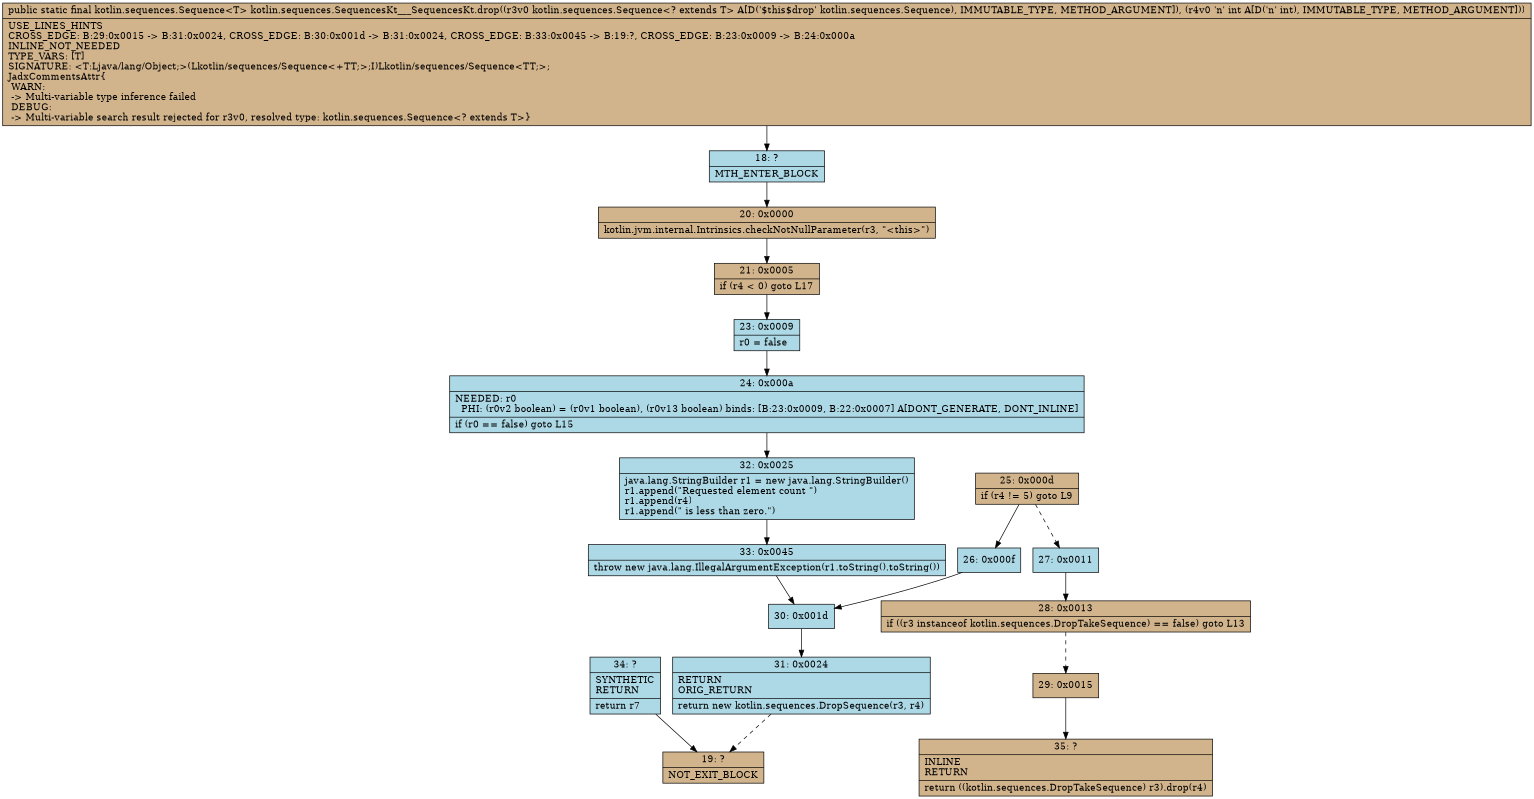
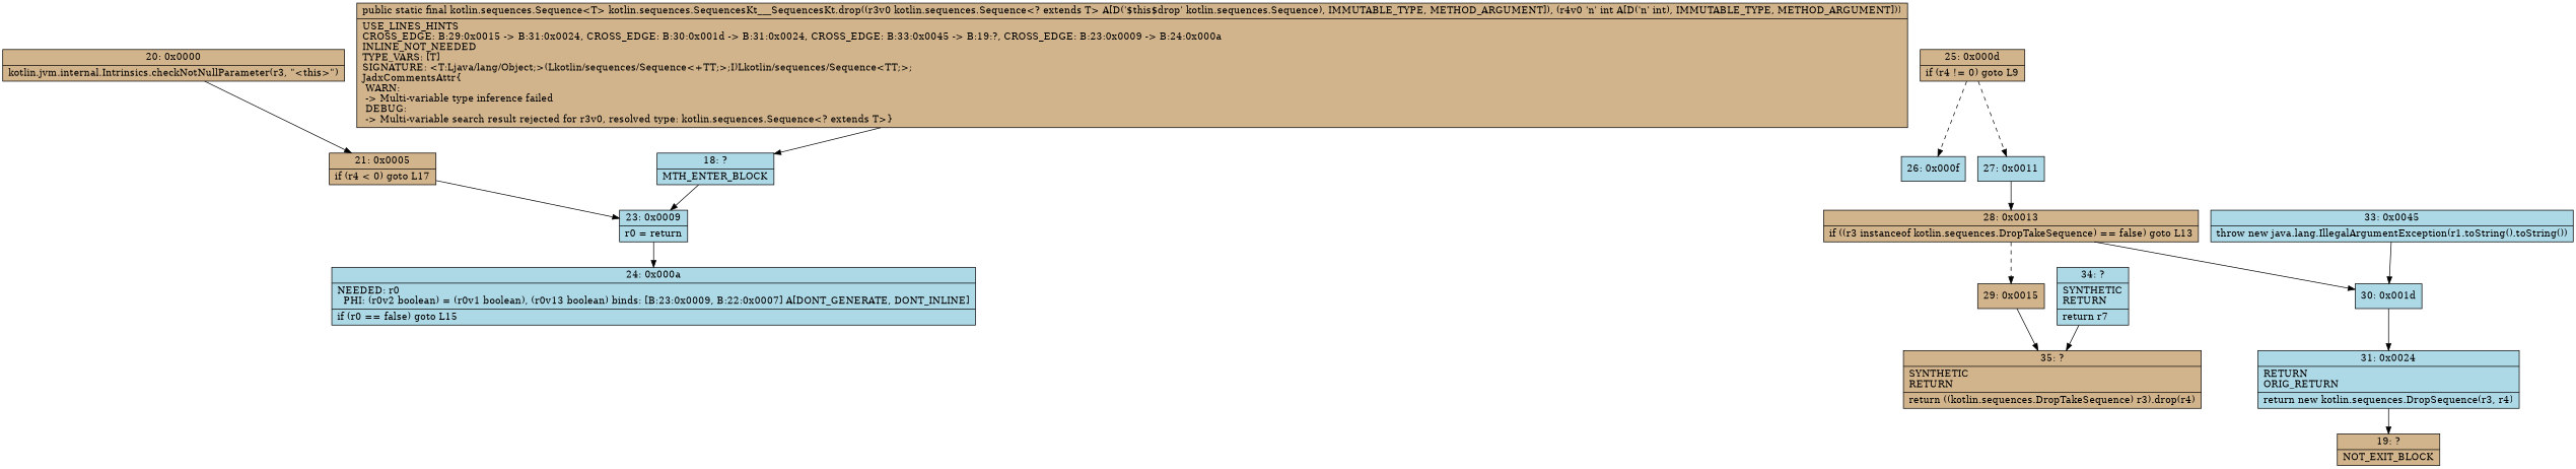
  digraph {
    node [fillcolor=lightblue shape=record style=filled]
    n1 [label="{18\:\ ?|MTH_ENTER_BLOCK\l}"]
    n2 [fillcolor=tan label="{20\:\ 0x0000|kotlin.jvm.internal.Intrinsics.checkNotNullParameter(r3, \"\<this\>\")\l}"]
    n3 [fillcolor=tan label="{21\:\ 0x0005|if (r4 \< 0) goto L17\l}"]
-   n4 [label="{23\:\ 0x0009|r0 = false\l}"]
+   n4 [label="{23\:\ 0x0009|r0 = return\l}"]
    n5 [label="{24\:\ 0x000a|NEEDED: r0 \l  PHI: (r0v2 boolean) = (r0v1 boolean), (r0v13 boolean) binds: [B:23:0x0009, B:22:0x0007] A[DONT_GENERATE, DONT_INLINE]\l|if (r0 == false) goto L15\l}"]
-   n6 [label="{32\:\ 0x0025|java.lang.StringBuilder r1 = new java.lang.StringBuilder()\lr1.append(\"Requested element count \")\lr1.append(r4)\lr1.append(\" is less than zero.\")\l}"]
-   n7 [fillcolor=tan label="{25\:\ 0x000d|if (r4 != 5) goto L9\l}"]
+   n7 [fillcolor=tan label="{25\:\ 0x000d|if (r4 != 0) goto L9\l}"]
    n8 [label="{26\:\ 0x000f}"]
    n9 [label="{27\:\ 0x0011}"]
    n10 [label="{33\:\ 0x0045|throw new java.lang.IllegalArgumentException(r1.toString().toString())\l}"]
    n11 [fillcolor=tan label="{28\:\ 0x0013|if ((r3 instanceof kotlin.sequences.DropTakeSequence) == false) goto L13\l}"]
    n12 [label="{34\:\ ?|SYNTHETIC\lRETURN\l|return r7\l}"]
    n13 [fillcolor=tan label="{19\:\ ?|NOT_EXIT_BLOCK\l}"]
    n14 [fillcolor=tan label="{29\:\ 0x0015}"]
    n15 [label="{30\:\ 0x001d}"]
-   n16 [fillcolor=tan label="{35\:\ ?|INLINE\lRETURN\l|return ((kotlin.sequences.DropTakeSequence) r3).drop(r4)\l}"]
+   n16 [fillcolor=tan label="{35\:\ ?|SYNTHETIC\lRETURN\l|return ((kotlin.sequences.DropTakeSequence) r3).drop(r4)\l}"]
    n17 [label="{31\:\ 0x0024|RETURN\lORIG_RETURN\l|return new kotlin.sequences.DropSequence(r3, r4)\l}"]
    n18 [fillcolor=tan label="{public static final kotlin.sequences.Sequence\<T\> kotlin.sequences.SequencesKt___SequencesKt.drop((r3v0 kotlin.sequences.Sequence\<? extends T\> A[D('$this$drop' kotlin.sequences.Sequence), IMMUTABLE_TYPE, METHOD_ARGUMENT]), (r4v0 'n' int A[D('n' int), IMMUTABLE_TYPE, METHOD_ARGUMENT]))  | USE_LINES_HINTS\lCROSS_EDGE: B:29:0x0015 \-\> B:31:0x0024, CROSS_EDGE: B:30:0x001d \-\> B:31:0x0024, CROSS_EDGE: B:33:0x0045 \-\> B:19:?, CROSS_EDGE: B:23:0x0009 \-\> B:24:0x000a\lINLINE_NOT_NEEDED\lTYPE_VARS: [T]\lSIGNATURE: \<T:Ljava\/lang\/Object;\>(Lkotlin\/sequences\/Sequence\<+TT;\>;I)Lkotlin\/sequences\/Sequence\<TT;\>;\lJadxCommentsAttr\{\l WARN: \l \-\> Multi\-variable type inference failed\l DEBUG: \l \-\> Multi\-variable search result rejected for r3v0, resolved type: kotlin.sequences.Sequence\<? extends T\>\}\l}"]
-   n1 -> n2
+   n1 -> n4
    n2 -> n3
    n3 -> n4
    n4 -> n5
-   n5 -> n6
-   n6 -> n10
-   n7 -> n8 [style=solid]
+   n7 -> n8 [style=dashed]
    n7 -> n9 [style=dashed]
    n9 -> n11
    n10 -> n15
    n11 -> n14 [style=dashed]
-   n8 -> n15
-   n12 -> n13
+   n11 -> n15
+   n12 -> n16
    n14 -> n16
    n15 -> n17
-   n17 -> n13 [style=dashed]
+   n17 -> n13
    n18 -> n1
  }
